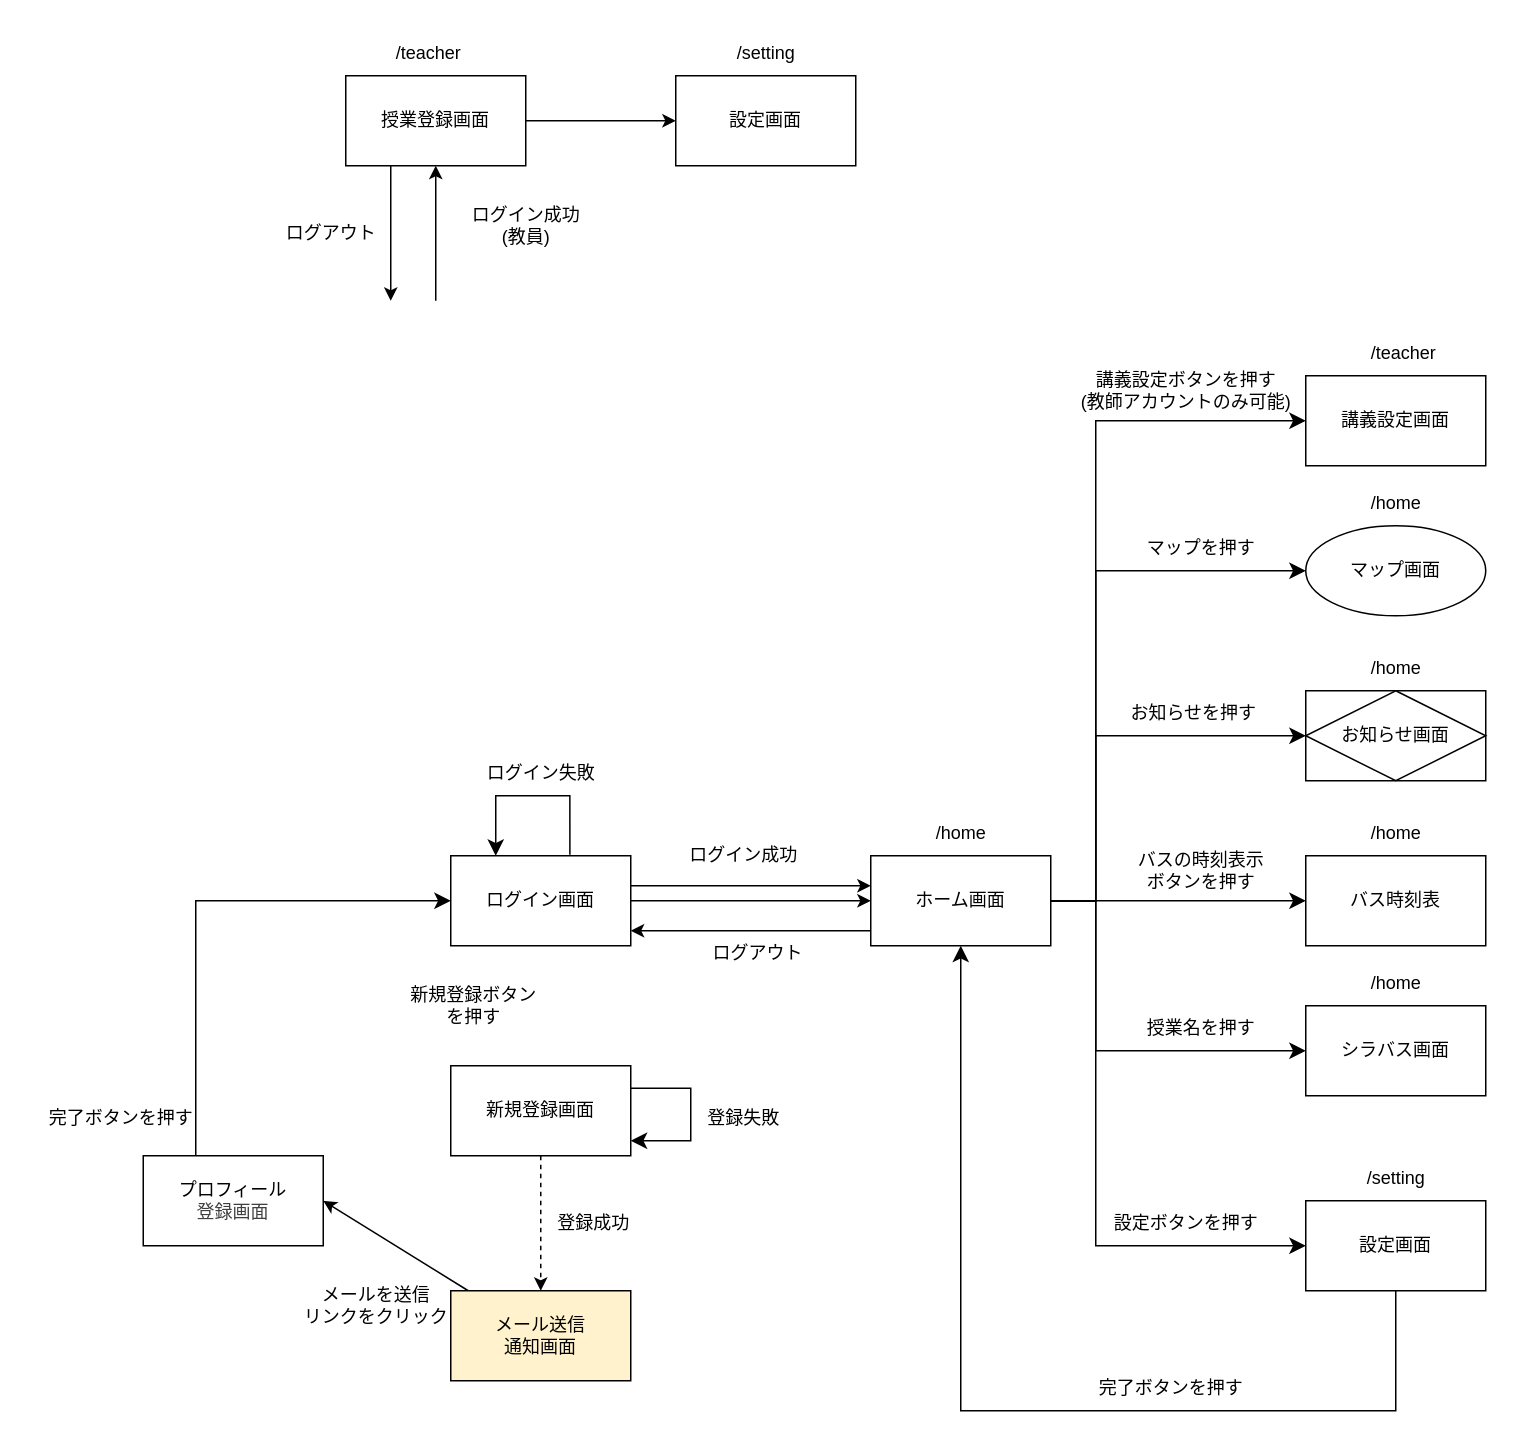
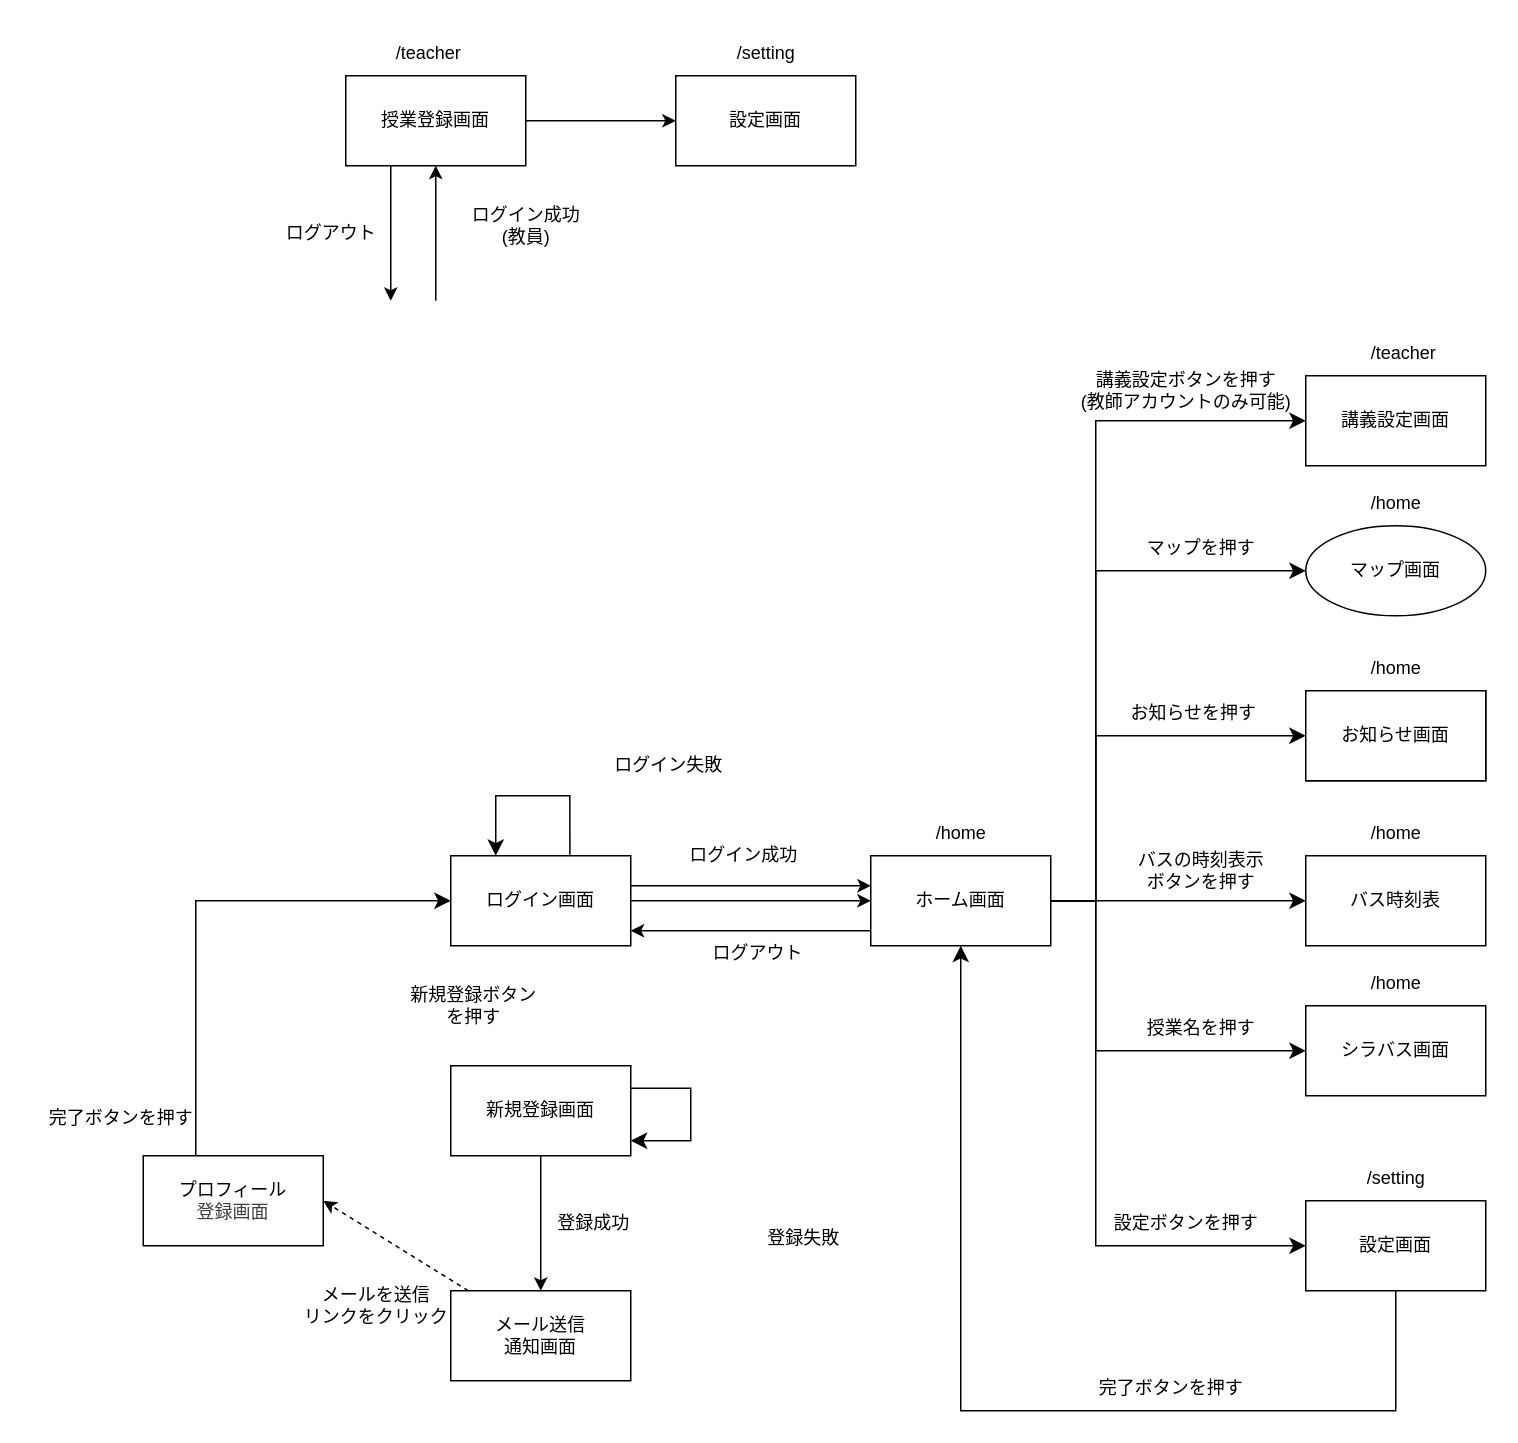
  <mxCell id="0" />
  <mxCell id="1" parent="0" />
  <mxCell id="2" value="" style="edgeStyle=none;html=1;" parent="1" edge="1"><mxGeometry relative="1" as="geometry"><mxPoint x="420" y="590" as="sourcePoint" /><mxPoint x="580" y="590" as="targetPoint" /></mxGeometry></mxCell>
  <mxCell id="3" style="edgeStyle=none;html=1;" parent="1" source="5" target="6" edge="1"><mxGeometry relative="1" as="geometry" /></mxCell>
  <mxCell id="4" style="edgeStyle=none;html=1;entryX=0.5;entryY=1;entryDx=0;entryDy=0;" parent="1" target="49" edge="1"><mxGeometry relative="1" as="geometry"><mxPoint x="290" y="200" as="sourcePoint" /><mxPoint x="630" y="270" as="targetPoint" /></mxGeometry></mxCell>
  <mxCell id="5" value="ログイン画面" style="rounded=0;whiteSpace=wrap;html=1;" parent="1" vertex="1"><mxGeometry x="300" y="570" width="120" height="60" as="geometry" /></mxCell>
  <mxCell id="6" value="ホーム画面" style="rounded=0;whiteSpace=wrap;html=1;" parent="1" vertex="1"><mxGeometry x="580" y="570" width="120" height="60" as="geometry" /></mxCell>
  <mxCell id="7" value="" style="edgeStyle=segmentEdgeStyle;endArrow=classic;html=1;curved=0;rounded=0;endSize=8;startSize=8;entryX=0.25;entryY=0;entryDx=0;entryDy=0;exitX=0.412;exitY=-0.01;exitDx=0;exitDy=0;exitPerimeter=0;" parent="1" target="5" edge="1"><mxGeometry width="50" height="50" relative="1" as="geometry"><mxPoint x="379.44" y="569.4" as="sourcePoint" /><mxPoint x="360" as="targetPoint" y="530" /><Array as="points"><mxPoint x="379" y="530" /><mxPoint x="330" y="530" /></Array></mxGeometry></mxCell>
- <mxCell id="8" value="ログイン失敗" style="text;html=1;align=center;verticalAlign=middle;resizable=0;points=[];autosize=1;strokeColor=none;fillColor=none;" parent="1" vertex="1"><mxGeometry x="310" y="500" width="100" height="30" as="geometry" /></mxCell>
- <mxCell id="9" style="edgeStyle=none;html=1;entryX=0.5;entryY=0;entryDx=0;entryDy=0;dashed=1;" parent="1" source="10" target="27" edge="1"><mxGeometry relative="1" as="geometry" /></mxCell>
+ <mxCell id="8" value="ログイン失敗" style="text;html=1;align=center;verticalAlign=middle;resizable=0;points=[];autosize=1;strokeColor=none;fillColor=none;" parent="1" vertex="1"><mxGeometry x="395" y="495" width="100" height="30" as="geometry" /></mxCell>
+ <mxCell id="9" style="edgeStyle=none;html=1;entryX=0.5;entryY=0;entryDx=0;entryDy=0;" parent="1" source="10" target="27" edge="1"><mxGeometry relative="1" as="geometry" /></mxCell>
  <mxCell id="10" value="新規登録画面" style="rounded=0;whiteSpace=wrap;html=1;" parent="1" vertex="1"><mxGeometry x="300" y="710" width="120" height="60" as="geometry" /></mxCell>
  <mxCell id="11" value="新規登録ボタン&lt;br&gt;&lt;div&gt;を押す&lt;/div&gt;" style="text;html=1;align=center;verticalAlign=middle;resizable=0;points=[];autosize=1;strokeColor=none;fillColor=none;" parent="1" vertex="1"><mxGeometry x="260" y="650" width="110" height="40" as="geometry" /></mxCell>
  <mxCell id="12" value="シラバス画面" style="rounded=0;whiteSpace=wrap;html=1;" parent="1" vertex="1"><mxGeometry x="870" y="460" width="120" height="60" as="geometry" /></mxCell>
- <mxCell id="13" value="お知らせ画面" style="rhombus;whiteSpace=wrap;html=1;" parent="1" vertex="1"><mxGeometry x="870" y="460" width="120" height="60" as="geometry" /></mxCell>
+ <mxCell id="13" value="お知らせ画面" style="rounded=0;whiteSpace=wrap;html=1;" parent="1" vertex="1"><mxGeometry x="870" y="460" width="120" height="60" as="geometry" /></mxCell>
  <mxCell id="14" value="バス時刻表" style="rounded=0;whiteSpace=wrap;html=1;" parent="1" vertex="1"><mxGeometry x="870" y="570" width="120" height="60" as="geometry" /></mxCell>
  <mxCell id="15" value="マップ画面" style="ellipse;whiteSpace=wrap;html=1;" parent="1" vertex="1"><mxGeometry x="870" y="350" width="120" height="60" as="geometry" /></mxCell>
  <mxCell id="16" value="" style="edgeStyle=segmentEdgeStyle;endArrow=classic;html=1;curved=0;rounded=0;endSize=8;startSize=8;exitX=1;exitY=0.5;exitDx=0;exitDy=0;entryX=0;entryY=0.5;entryDx=0;entryDy=0;" parent="1" source="6" target="15" edge="1"><mxGeometry width="50" height="50" relative="1" as="geometry"><mxPoint x="515.02" y="765" as="sourcePoint" /><mxPoint x="764.98" y="710" as="targetPoint" /><Array as="points"><mxPoint x="730" y="600" /><mxPoint x="730" y="380" /></Array></mxGeometry></mxCell>
  <mxCell id="17" value="設定画面" style="rounded=0;whiteSpace=wrap;html=1;" parent="1" vertex="1"><mxGeometry x="870" y="800" width="120" height="60" as="geometry" /></mxCell>
  <mxCell id="18" value="" style="edgeStyle=segmentEdgeStyle;endArrow=classic;html=1;curved=0;rounded=0;endSize=8;startSize=8;entryX=0;entryY=0.5;entryDx=0;entryDy=0;" parent="1" target="13" edge="1"><mxGeometry width="50" height="50" relative="1" as="geometry"><mxPoint x="700" y="600" as="sourcePoint" /><mxPoint x="770" y="450" as="targetPoint" /><Array as="points"><mxPoint x="730" y="600" /><mxPoint x="730" y="490" /></Array></mxGeometry></mxCell>
  <mxCell id="19" value="" style="edgeStyle=segmentEdgeStyle;endArrow=classic;html=1;curved=0;rounded=0;endSize=8;startSize=8;entryX=0;entryY=0.5;entryDx=0;entryDy=0;" parent="1" target="14" edge="1"><mxGeometry width="50" height="50" relative="1" as="geometry"><mxPoint x="700" y="600" as="sourcePoint" /><mxPoint x="750" y="550" as="targetPoint" /></mxGeometry></mxCell>
  <mxCell id="20" value="" style="edgeStyle=segmentEdgeStyle;endArrow=classic;html=1;curved=0;rounded=0;endSize=8;startSize=8;entryX=0;entryY=0.5;entryDx=0;entryDy=0;" parent="1" target="17" edge="1"><mxGeometry width="50" height="50" relative="1" as="geometry"><mxPoint x="700" y="600" as="sourcePoint" /><mxPoint x="750" y="710" as="targetPoint" /><Array as="points"><mxPoint x="730" y="600" /><mxPoint x="730" y="830" /></Array></mxGeometry></mxCell>
  <mxCell id="21" value="マップを押す" style="text;html=1;align=center;verticalAlign=middle;resizable=0;points=[];autosize=1;strokeColor=none;fillColor=none;" parent="1" vertex="1"><mxGeometry x="750" y="350" width="100" height="30" as="geometry" /></mxCell>
  <mxCell id="22" value="お知らせを押す" style="text;html=1;align=center;verticalAlign=middle;resizable=0;points=[];autosize=1;strokeColor=none;fillColor=none;" parent="1" vertex="1"><mxGeometry x="740" y="460" width="110" height="30" as="geometry" /></mxCell>
  <mxCell id="23" value="バスの時刻表示&lt;br&gt;ボタンを押す" style="text;html=1;align=center;verticalAlign=middle;resizable=0;points=[];autosize=1;strokeColor=none;fillColor=none;" parent="1" vertex="1"><mxGeometry x="745" y="560" width="110" height="40" as="geometry" /></mxCell>
  <mxCell id="24" value="設定ボタンを押す" style="text;html=1;align=center;verticalAlign=middle;resizable=0;points=[];autosize=1;strokeColor=none;fillColor=none;" parent="1" vertex="1"><mxGeometry x="730" y="800" width="120" height="30" as="geometry" /></mxCell>
  <mxCell id="25" value="登録成功" style="text;html=1;align=center;verticalAlign=middle;resizable=0;points=[];autosize=1;strokeColor=none;fillColor=none;" parent="1" vertex="1"><mxGeometry x="360" y="800" width="70" height="30" as="geometry" /></mxCell>
- <mxCell id="26" style="edgeStyle=none;html=1;entryX=1;entryY=0.5;entryDx=0;entryDy=0;" parent="1" source="27" target="29" edge="1"><mxGeometry relative="1" as="geometry" /></mxCell>
- <mxCell id="27" value="メール送信&lt;br&gt;通知画面" style="rounded=0;whiteSpace=wrap;html=1;fillColor=#fff2cc;" parent="1" vertex="1"><mxGeometry x="300" y="860" width="120" height="60" as="geometry" /></mxCell>
+ <mxCell id="26" style="edgeStyle=none;html=1;entryX=1;entryY=0.5;entryDx=0;entryDy=0;dashed=1;" parent="1" source="27" target="29" edge="1"><mxGeometry relative="1" as="geometry" /></mxCell>
+ <mxCell id="27" value="メール送信&lt;br&gt;通知画面" style="rounded=0;whiteSpace=wrap;html=1;" parent="1" vertex="1"><mxGeometry x="300" y="860" width="120" height="60" as="geometry" /></mxCell>
  <mxCell id="28" value="" style="edgeStyle=segmentEdgeStyle;endArrow=classic;html=1;curved=0;rounded=0;endSize=8;startSize=8;entryX=0;entryY=0.5;entryDx=0;entryDy=0;exitX=0.5;exitY=0;exitDx=0;exitDy=0;" parent="1" source="29" edge="1"><mxGeometry width="50" height="50" relative="1" as="geometry"><mxPoint x="170" y="840" as="sourcePoint" /><mxPoint x="300" y="600" as="targetPoint" /><Array as="points"><mxPoint x="130" y="600" /></Array></mxGeometry></mxCell>
  <mxCell id="29" value="&lt;span style=&quot;color: rgb(0, 0, 0);&quot;&gt;プロフィール&lt;/span&gt;&lt;br style=&quot;color: rgb(63, 63, 63); scrollbar-color: rgb(226, 226, 226) rgb(251, 251, 251);&quot;&gt;&lt;div style=&quot;color: rgb(63, 63, 63); scrollbar-color: rgb(226, 226, 226) rgb(251, 251, 251);&quot;&gt;登録画面&lt;/div&gt;" style="rounded=0;whiteSpace=wrap;html=1;" parent="1" vertex="1"><mxGeometry x="95" y="770" width="120" height="60" as="geometry" /></mxCell>
  <mxCell id="30" value="メールを送信&lt;br&gt;リンクをクリック" style="text;html=1;align=center;verticalAlign=middle;resizable=0;points=[];autosize=1;strokeColor=none;fillColor=none;" parent="1" vertex="1"><mxGeometry x="190" y="850" width="120" height="40" as="geometry" /></mxCell>
  <mxCell id="31" value="完了ボタンを押す" style="text;html=1;align=center;verticalAlign=middle;resizable=0;points=[];autosize=1;strokeColor=none;fillColor=none;" parent="1" vertex="1"><mxGeometry x="20" y="730" width="120" height="30" as="geometry" /></mxCell>
  <mxCell id="32" value="" style="edgeStyle=segmentEdgeStyle;endArrow=classic;html=1;curved=0;rounded=0;endSize=8;startSize=8;exitX=1;exitY=0.25;exitDx=0;exitDy=0;" parent="1" source="10" edge="1"><mxGeometry width="50" height="50" relative="1" as="geometry"><mxPoint x="470" y="692.29" as="sourcePoint" /><mxPoint x="420" y="760" as="targetPoint" /><Array as="points"><mxPoint x="460" y="725" /><mxPoint x="460" y="760" /></Array></mxGeometry></mxCell>
  <mxCell id="33" value="" style="endArrow=classic;html=1;" parent="1" edge="1"><mxGeometry width="50" height="50" relative="1" as="geometry"><mxPoint x="580" y="620" as="sourcePoint" /><mxPoint x="420" y="620" as="targetPoint" /></mxGeometry></mxCell>
  <mxCell id="34" value="ログアウト" style="text;html=1;align=center;verticalAlign=middle;whiteSpace=wrap;rounded=0;" parent="1" vertex="1"><mxGeometry x="470" y="620" width="70" height="30" as="geometry" /></mxCell>
- <mxCell id="35" value="登録失敗" style="text;html=1;align=center;verticalAlign=middle;resizable=0;points=[];autosize=1;strokeColor=none;fillColor=none;" parent="1" vertex="1"><mxGeometry x="460" y="730" width="70" height="30" as="geometry" /></mxCell>
+ <mxCell id="35" value="登録失敗" style="text;html=1;align=center;verticalAlign=middle;resizable=0;points=[];autosize=1;strokeColor=none;fillColor=none;" parent="1" vertex="1"><mxGeometry x="500" y="810" width="70" height="30" as="geometry" /></mxCell>
  <mxCell id="36" value="/home" style="text;html=1;align=center;verticalAlign=middle;resizable=0;points=[];autosize=1;strokeColor=none;fillColor=none;" parent="1" vertex="1"><mxGeometry x="900" y="320" width="60" height="30" as="geometry" /></mxCell>
  <mxCell id="37" value="/home" style="text;html=1;align=center;verticalAlign=middle;resizable=0;points=[];autosize=1;strokeColor=none;fillColor=none;" parent="1" vertex="1"><mxGeometry x="610" y="540" width="60" height="30" as="geometry" /></mxCell>
  <mxCell id="38" value="/home" style="text;html=1;align=center;verticalAlign=middle;resizable=0;points=[];autosize=1;strokeColor=none;fillColor=none;" parent="1" vertex="1"><mxGeometry x="900" y="430" width="60" height="30" as="geometry" /></mxCell>
  <mxCell id="39" value="/home" style="text;html=1;align=center;verticalAlign=middle;resizable=0;points=[];autosize=1;strokeColor=none;fillColor=none;" parent="1" vertex="1"><mxGeometry x="900" y="540" width="60" height="30" as="geometry" /></mxCell>
  <mxCell id="40" value="/setting" style="text;html=1;align=center;verticalAlign=middle;resizable=0;points=[];autosize=1;strokeColor=none;fillColor=none;" parent="1" vertex="1"><mxGeometry x="900" y="770" width="60" height="30" as="geometry" /></mxCell>
  <mxCell id="41" value="シラバス画面" style="rounded=0;whiteSpace=wrap;html=1;" parent="1" vertex="1"><mxGeometry x="870" y="670" width="120" height="60" as="geometry" /></mxCell>
  <mxCell id="42" value="" style="edgeStyle=segmentEdgeStyle;endArrow=classic;html=1;curved=0;rounded=0;endSize=8;startSize=8;entryX=0;entryY=0.5;entryDx=0;entryDy=0;exitX=1;exitY=0.5;exitDx=0;exitDy=0;" parent="1" source="6" target="41" edge="1"><mxGeometry width="50" height="50" relative="1" as="geometry"><mxPoint x="740" y="720" as="sourcePoint" /><mxPoint x="790" y="670" as="targetPoint" /><Array as="points"><mxPoint x="730" y="600" /><mxPoint x="730" y="700" /></Array></mxGeometry></mxCell>
  <mxCell id="43" value="授業名を押す" style="text;html=1;align=center;verticalAlign=middle;resizable=0;points=[];autosize=1;strokeColor=none;fillColor=none;" parent="1" vertex="1"><mxGeometry x="750" y="670" width="100" height="30" as="geometry" /></mxCell>
  <mxCell id="44" value="/home" style="text;html=1;align=center;verticalAlign=middle;resizable=0;points=[];autosize=1;strokeColor=none;fillColor=none;" parent="1" vertex="1"><mxGeometry x="900" y="640" width="60" height="30" as="geometry" /></mxCell>
  <mxCell id="45" value="" style="edgeStyle=segmentEdgeStyle;endArrow=classic;html=1;curved=0;rounded=0;endSize=8;startSize=8;entryX=0.5;entryY=1;entryDx=0;entryDy=0;exitX=0.5;exitY=1;exitDx=0;exitDy=0;" parent="1" source="17" target="6" edge="1"><mxGeometry width="50" height="50" relative="1" as="geometry"><mxPoint x="930" y="950" as="sourcePoint" /><mxPoint x="720" y="900" as="targetPoint" /><Array as="points"><mxPoint x="930" y="940" /><mxPoint x="640" y="940" /></Array></mxGeometry></mxCell>
  <mxCell id="46" value="完了ボタンを押す" style="text;html=1;align=center;verticalAlign=middle;resizable=0;points=[];autosize=1;strokeColor=none;fillColor=none;" parent="1" vertex="1"><mxGeometry x="720" y="910" width="120" height="30" as="geometry" /></mxCell>
  <mxCell id="47" style="edgeStyle=none;html=1;entryX=0;entryY=0.5;entryDx=0;entryDy=0;" parent="1" source="49" target="54" edge="1"><mxGeometry relative="1" as="geometry" /></mxCell>
  <mxCell id="48" style="edgeStyle=none;html=1;exitX=0.5;exitY=1;exitDx=0;exitDy=0;" parent="1" edge="1"><mxGeometry relative="1" as="geometry"><mxPoint x="260" y="200" as="targetPoint" /><mxPoint x="260" y="110" as="sourcePoint" /></mxGeometry></mxCell>
  <mxCell id="49" value="授業登録画面" style="rounded=0;whiteSpace=wrap;html=1;" parent="1" vertex="1"><mxGeometry x="230" y="50" width="120" height="60" as="geometry" /></mxCell>
  <mxCell id="50" value="ログイン成功&lt;br&gt;&lt;div&gt;(教員)&lt;/div&gt;" style="text;html=1;align=center;verticalAlign=middle;resizable=0;points=[];autosize=1;strokeColor=none;fillColor=none;" parent="1" vertex="1"><mxGeometry x="300" y="130" width="100" height="40" as="geometry" /></mxCell>
  <mxCell id="51" value="ログイン成功" style="text;html=1;align=center;verticalAlign=middle;resizable=0;points=[];autosize=1;strokeColor=none;fillColor=none;" parent="1" vertex="1"><mxGeometry x="445" y="555" width="100" height="30" as="geometry" /></mxCell>
  <mxCell id="52" value="ログアウト" style="text;html=1;align=center;verticalAlign=middle;resizable=0;points=[];autosize=1;strokeColor=none;fillColor=none;" parent="1" vertex="1"><mxGeometry x="180" y="140" width="80" height="30" as="geometry" /></mxCell>
  <mxCell id="53" value="/teacher" style="text;html=1;align=center;verticalAlign=middle;resizable=0;points=[];autosize=1;strokeColor=none;fillColor=none;" parent="1" vertex="1"><mxGeometry x="250" y="20" width="70" height="30" as="geometry" /></mxCell>
  <mxCell id="54" value="設定画面" style="rounded=0;whiteSpace=wrap;html=1;" parent="1" vertex="1"><mxGeometry x="450" y="50" width="120" height="60" as="geometry" /></mxCell>
  <mxCell id="55" value="/setting" style="text;html=1;align=center;verticalAlign=middle;resizable=0;points=[];autosize=1;strokeColor=none;fillColor=none;" parent="1" vertex="1"><mxGeometry x="480" y="20" width="60" height="30" as="geometry" /></mxCell>
  <mxCell id="56" value="講義設定画面" style="rounded=0;whiteSpace=wrap;html=1;" parent="1" vertex="1"><mxGeometry x="870" y="250" width="120" height="60" as="geometry" /></mxCell>
  <mxCell id="57" value="" style="edgeStyle=segmentEdgeStyle;endArrow=classic;html=1;curved=0;rounded=0;endSize=8;startSize=8;entryX=0;entryY=0.5;entryDx=0;entryDy=0;" parent="1" target="56" edge="1"><mxGeometry width="50" height="50" relative="1" as="geometry"><mxPoint x="700" y="600" as="sourcePoint" /><mxPoint x="750" y="280" as="targetPoint" /><Array as="points"><mxPoint x="730" y="600" /><mxPoint x="730" y="280" /></Array></mxGeometry></mxCell>
  <mxCell id="58" value="講義設定ボタンを押す&lt;br&gt;(教師アカウントのみ可能)" style="text;html=1;align=center;verticalAlign=middle;resizable=0;points=[];autosize=1;strokeColor=none;fillColor=none;" parent="1" vertex="1"><mxGeometry x="710" y="240" width="160" height="40" as="geometry" /></mxCell>
  <mxCell id="59" value="/teacher" style="text;html=1;align=center;verticalAlign=middle;resizable=0;points=[];autosize=1;strokeColor=none;fillColor=none;" parent="1" vertex="1"><mxGeometry x="900" y="220" width="70" height="30" as="geometry" /></mxCell>
